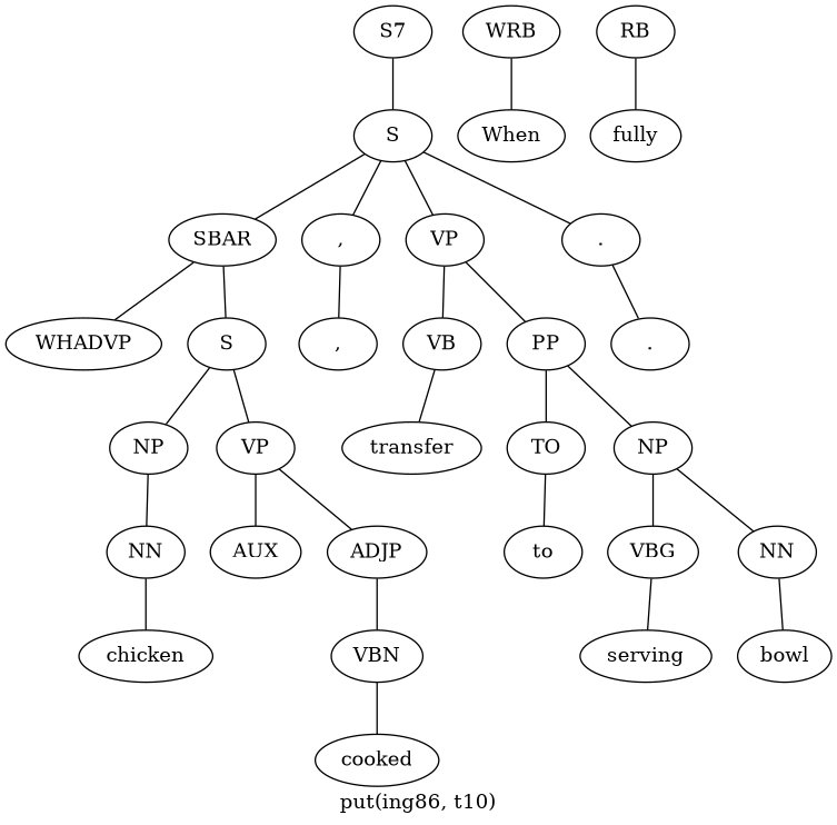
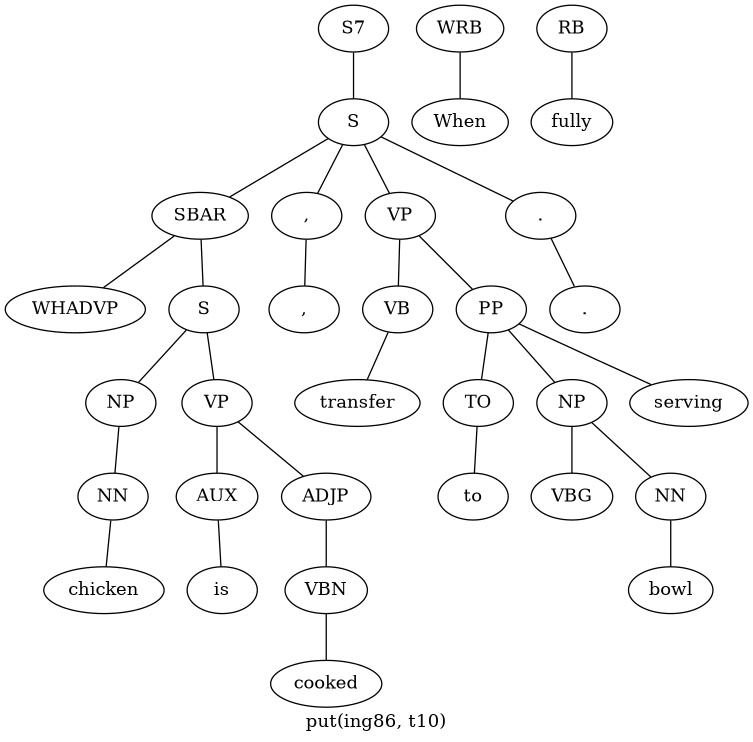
  graph {
    fontname="DejaVu Serif"
    label="put(ing86, t10)"
    node [fontname="DejaVu Serif"]
    edge [fontname="DejaVu Serif"]
    n1 [label=S7]
    n2 [label=S]
    n3 [label=SBAR]
    n4 [label=","]
    n5 [label=VP]
    n6 [label="."]
    n7 [label=WHADVP]
    n8 [label=S]
    n9 [label=","]
    n10 [label=VB]
    n11 [label=PP]
    n12 [label="."]
    n13 [label=NP]
    n14 [label=VP]
    n15 [label=WRB]
    n16 [label=When]
    n17 [label=NN]
    n18 [label=AUX]
    n19 [label=ADJP]
    n20 [label=chicken]
+   n21 [label=is]
    n22 [label=VBN]
    n23 [label=RB]
    n24 [label=fully]
    n25 [label=cooked]
    n26 [label=transfer]
    n27 [label=TO]
    n28 [label=NP]
    n29 [label=to]
    n30 [label=VBG]
    n31 [label=NN]
    n32 [label=serving]
    n33 [label=bowl]
    n1 -- n2
    n2 -- n3
    n2 -- n4
    n2 -- n5
    n2 -- n6
    n3 -- n7
    n3 -- n8
    n4 -- n9
    n5 -- n10
    n5 -- n11
    n6 -- n12
    n8 -- n13
    n8 -- n14
    n10 -- n26
    n11 -- n27
    n11 -- n28
    n13 -- n17
    n14 -- n18
    n14 -- n19
    n15 -- n16
    n17 -- n20
+   n18 -- n21
    n19 -- n22
    n22 -- n25
    n23 -- n24
    n27 -- n29
    n28 -- n30
    n28 -- n31
-   n30 -- n32
+   n11 -- n32
    n31 -- n33
  }
